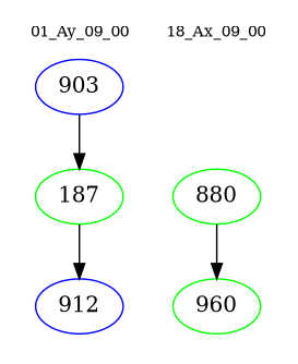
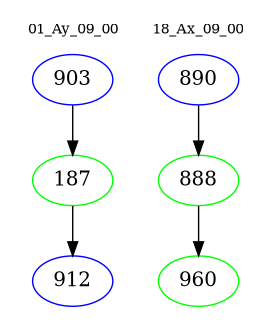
  digraph {
    node [color=blue]
    edge [color=black]
    n1 [label=903]
    n2 [color=green label=187]
    n3 [label=912]
-   n5 [color=green label=880]
+   n4 [label=890]
+   n5 [color=green label=888]
    n6 [color=green label=960]
    subgraph cluster_1 {
      color=white
      fontsize=10
      label="01_Ay_09_00"
      n1
      n2
      n3
    }
    subgraph cluster_2 {
      color=white
      fontsize=10
      label="18_Ax_09_00"
+     n4
      n5
      n6
    }
    n1 -> n2
    n2 -> n3
+   n4 -> n5
    n5 -> n6
  }
